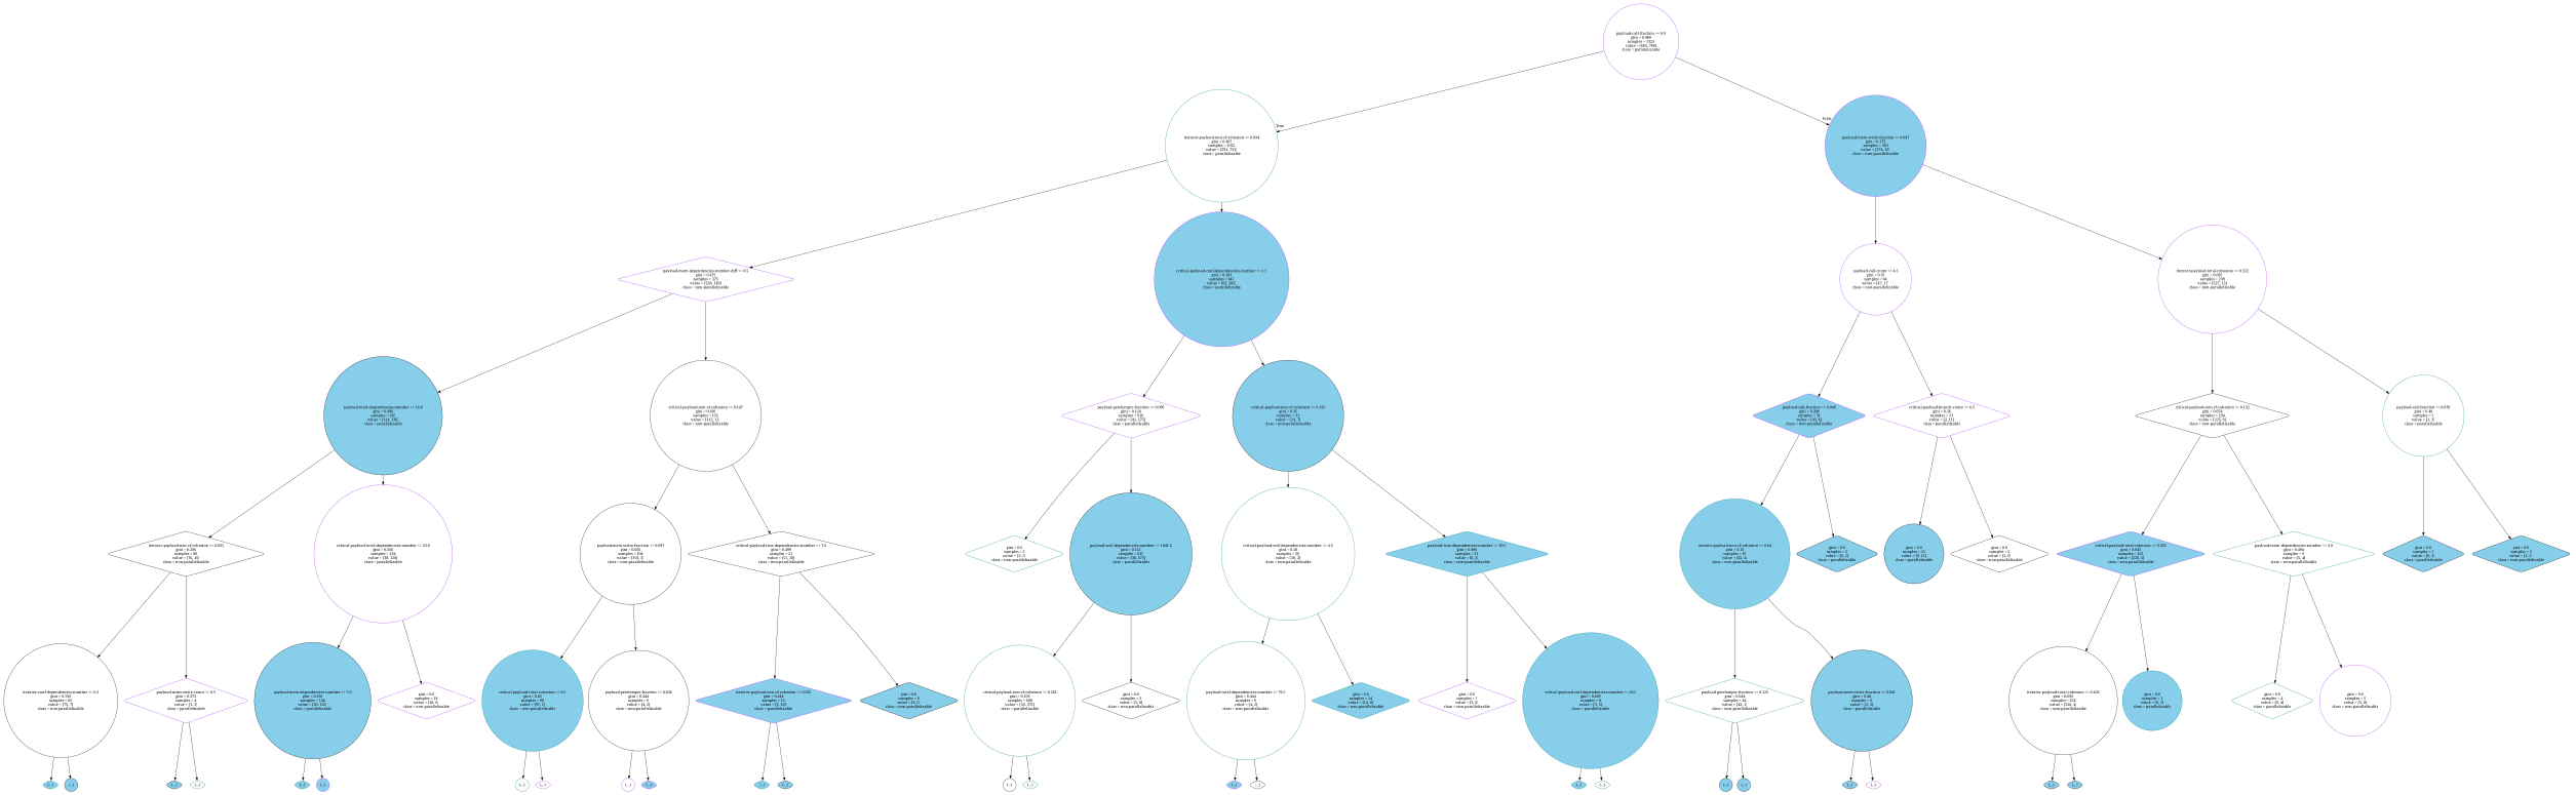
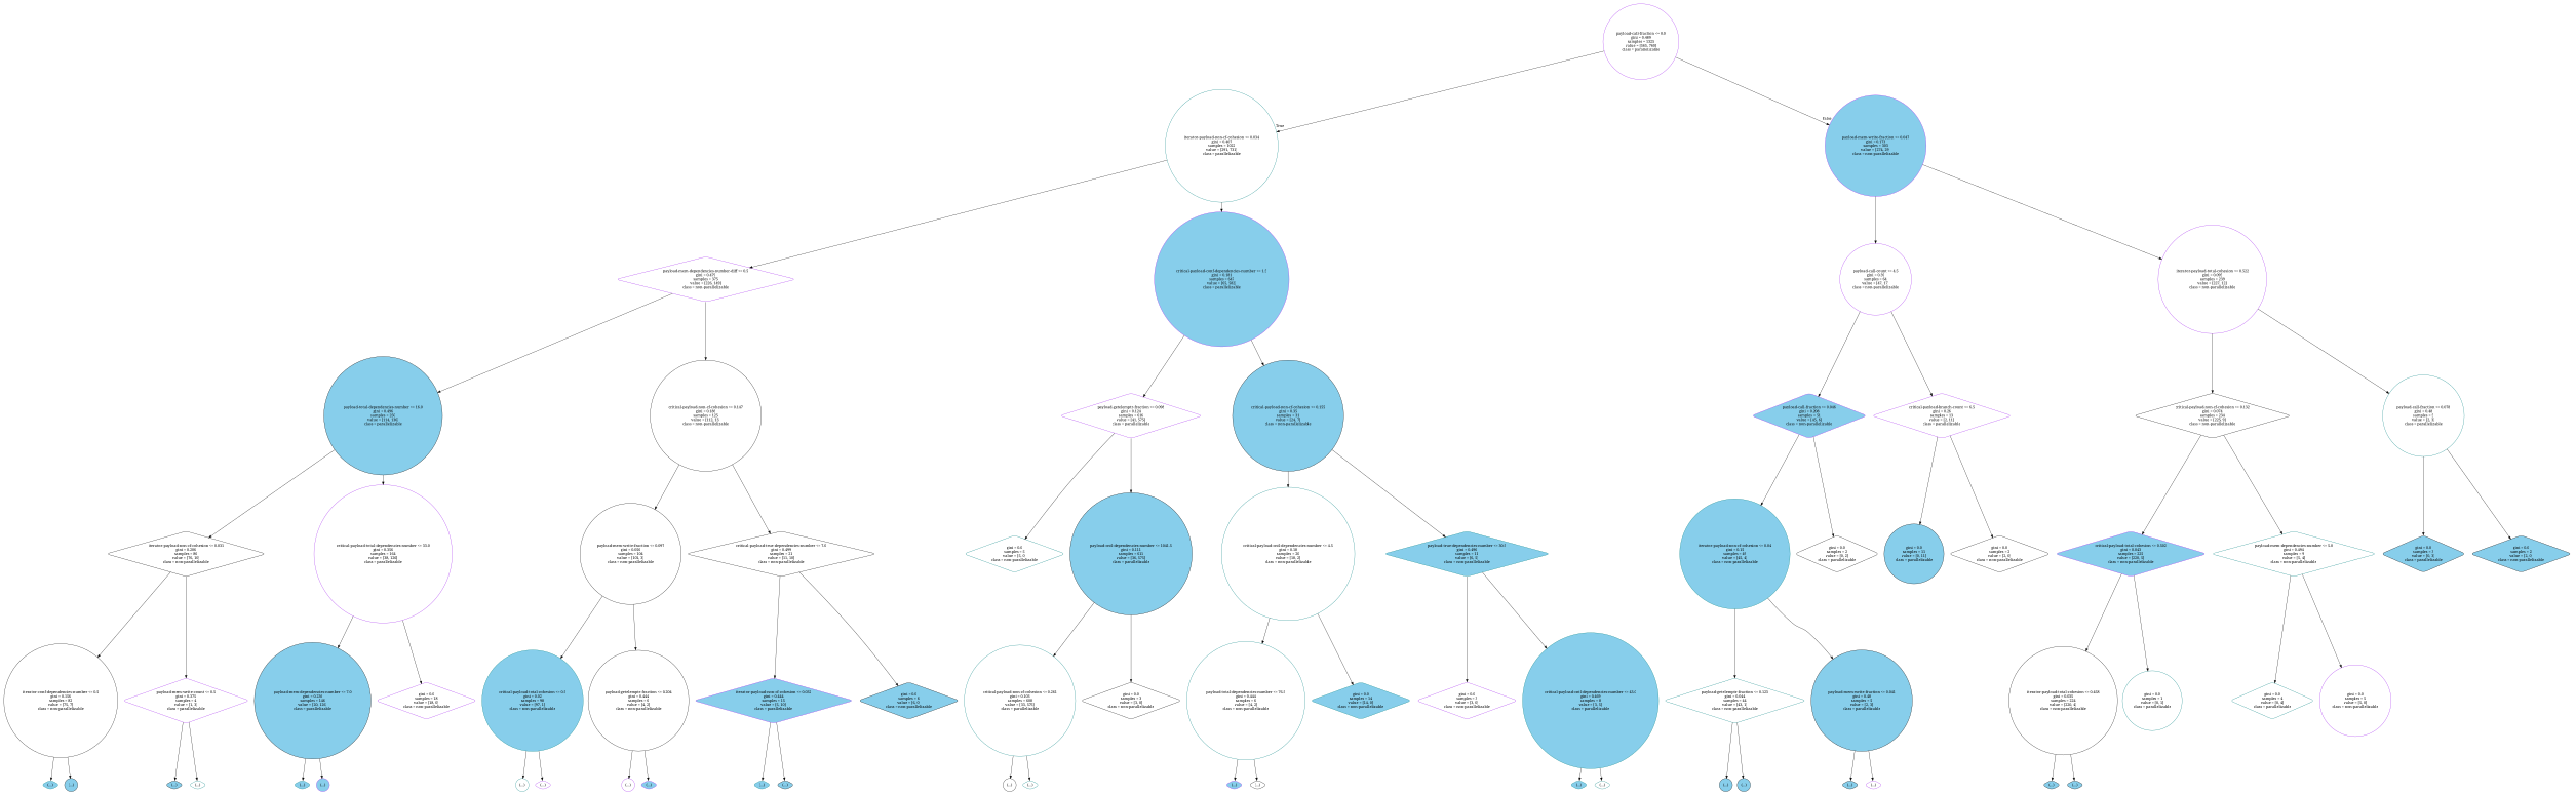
  digraph {
    fontname="Noto Serif"
    node [color=black fillcolor=white fontname="Noto Serif" shape=diamond style="filled, rounded"]
    edge [fontname="Noto Serif"]
    n1 [color=purple label="payload-call-fraction <= 0.0\ngini = 0.489\nsamples = 1325\nvalue = [565, 760]\nclass = parallelizable" shape=circle]
    n2 [color=teal label="iterator-payload-non-cf-cohesion <= 0.034\ngini = 0.407\nsamples = 1022\nvalue = [291, 731]\nclass = parallelizable" shape=circle]
    n3 [color=purple fillcolor=skyblue label="payload-mem-write-fraction <= 0.047\ngini = 0.173\nsamples = 303\nvalue = [274, 29]\nclass = non-parallelizable" shape=circle]
    n4 [color=purple label="payload-mem-dependencies-number-diff <= 0.5\ngini = 0.479\nsamples = 375\nvalue = [226, 149]\nclass = non-parallelizable"]
    n5 [color=purple fillcolor=skyblue label="critical-payload-conf-dependencies-number <= 1.5\ngini = 0.181\nsamples = 647\nvalue = [65, 582]\nclass = parallelizable" shape=circle]
    n6 [color=purple label="payload-call-count <= 4.5\ngini = 0.39\nsamples = 64\nvalue = [47, 17]\nclass = non-parallelizable" shape=circle]
    n7 [color=purple label="iterator-payload-total-cohesion <= 0.522\ngini = 0.095\nsamples = 239\nvalue = [227, 12]\nclass = non-parallelizable" shape=circle]
    n8 [fillcolor=skyblue label="payload-total-dependencies-number <= 16.0\ngini = 0.496\nsamples = 250\nvalue = [114, 136]\nclass = parallelizable" shape=circle]
    n9 [label="critical-payload-non-cf-cohesion <= 0.147\ngini = 0.186\nsamples = 125\nvalue = [112, 13]\nclass = non-parallelizable" shape=circle]
    n10 [color=purple label="payload-getelemptr-fraction <= 0.098\ngini = 0.124\nsamples = 616\nvalue = [41, 575]\nclass = parallelizable"]
    n11 [fillcolor=skyblue label="critical-payload-non-cf-cohesion <= 0.155\ngini = 0.35\nsamples = 31\nvalue = [24, 7]\nclass = non-parallelizable" shape=circle]
    n12 [label="iterator-payload-non-cf-cohesion <= 0.031\ngini = 0.206\nsamples = 86\nvalue = [76, 10]\nclass = non-parallelizable"]
    n13 [color=purple label="critical-payload-total-dependencies-number <= 33.0\ngini = 0.356\nsamples = 164\nvalue = [38, 126]\nclass = parallelizable" shape=circle]
    n14 [label="payload-mem-write-fraction <= 0.097\ngini = 0.056\nsamples = 104\nvalue = [101, 3]\nclass = non-parallelizable" shape=circle]
    n15 [label="critical-payload-true-dependencies-number <= 7.0\ngini = 0.499\nsamples = 21\nvalue = [11, 10]\nclass = non-parallelizable"]
    n16 [label="iterator-conf-dependencies-number <= 0.5\ngini = 0.156\nsamples = 82\nvalue = [75, 7]\nclass = non-parallelizable" shape=circle]
    n17 [color=purple label="payload-mem-write-count <= 0.5\ngini = 0.375\nsamples = 4\nvalue = [1, 3]\nclass = parallelizable"]
    n18 [fillcolor=skyblue label="payload-mem-dependencies-number <= 7.0\ngini = 0.236\nsamples = 146\nvalue = [20, 126]\nclass = parallelizable" shape=circle]
    n19 [color=purple label="gini = 0.0\nsamples = 18\nvalue = [18, 0]\nclass = non-parallelizable"]
    n20 [color=teal fillcolor=skyblue label="(...)"]
    n21 [fillcolor=skyblue label="(...)" shape=circle]
    n22 [fillcolor=skyblue label="(...)"]
    n23 [color=teal label="(...)"]
    n24 [color=teal fillcolor=skyblue label="(...)"]
    n25 [color=purple fillcolor=skyblue label="(...)" shape=circle]
    n26 [color=teal fillcolor=skyblue label="critical-payload-total-cohesion <= 0.5\ngini = 0.02\nsamples = 98\nvalue = [97, 1]\nclass = non-parallelizable" shape=circle]
    n27 [label="payload-getelemptr-fraction <= 0.204\ngini = 0.444\nsamples = 6\nvalue = [4, 2]\nclass = non-parallelizable" shape=circle]
    n28 [color=purple fillcolor=skyblue label="iterator-payload-non-cf-cohesion <= 0.032\ngini = 0.444\nsamples = 15\nvalue = [5, 10]\nclass = parallelizable"]
    n29 [fillcolor=skyblue label="gini = 0.0\nsamples = 6\nvalue = [6, 0]\nclass = non-parallelizable"]
    n30 [color=teal label="(...)" shape=circle]
    n31 [color=purple label="(...)"]
    n32 [color=purple label="(...)" shape=circle]
    n33 [color=purple fillcolor=skyblue label="(...)"]
    n34 [color=teal fillcolor=skyblue label="(...)"]
    n35 [fillcolor=skyblue label="(...)"]
    n36 [color=teal label="gini = 0.0\nsamples = 5\nvalue = [5, 0]\nclass = non-parallelizable"]
    n37 [fillcolor=skyblue label="payload-cntl-dependencies-number <= 1041.5\ngini = 0.111\nsamples = 611\nvalue = [36, 575]\nclass = parallelizable" shape=circle]
    n38 [color=teal label="critical-payload-cntl-dependencies-number <= 4.5\ngini = 0.18\nsamples = 20\nvalue = [18, 2]\nclass = non-parallelizable" shape=circle]
    n39 [color=teal fillcolor=skyblue label="payload-true-dependencies-number <= 30.5\ngini = 0.496\nsamples = 11\nvalue = [6, 5]\nclass = non-parallelizable"]
    n40 [color=teal label="critical-payload-non-cf-cohesion <= 0.261\ngini = 0.103\nsamples = 608\nvalue = [33, 575]\nclass = parallelizable" shape=circle]
    n41 [label="gini = 0.0\nsamples = 3\nvalue = [3, 0]\nclass = non-parallelizable"]
    n42 [label="(...)" shape=circle]
    n43 [color=teal label="(...)"]
    n44 [color=teal label="payload-total-dependencies-number <= 76.5\ngini = 0.444\nsamples = 6\nvalue = [4, 2]\nclass = non-parallelizable" shape=circle]
    n45 [color=teal fillcolor=skyblue label="gini = 0.0\nsamples = 14\nvalue = [14, 0]\nclass = non-parallelizable"]
    n46 [color=purple label="gini = 0.0\nsamples = 3\nvalue = [3, 0]\nclass = non-parallelizable"]
    n47 [color=teal fillcolor=skyblue label="critical-payload-cntl-dependencies-number <= 43.0\ngini = 0.469\nsamples = 8\nvalue = [3, 5]\nclass = parallelizable" shape=circle]
    n48 [color=purple fillcolor=skyblue label="(...)"]
    n49 [label="(...)"]
    n50 [color=teal fillcolor=skyblue label="(...)"]
    n51 [color=teal label="(...)"]
    n52 [color=purple fillcolor=skyblue label="payload-call-fraction <= 0.046\ngini = 0.208\nsamples = 51\nvalue = [45, 6]\nclass = non-parallelizable"]
    n53 [color=purple label="critical-payload-branch-count <= 6.5\ngini = 0.26\nsamples = 13\nvalue = [2, 11]\nclass = parallelizable"]
    n54 [label="critical-payload-non-cf-cohesion <= 0.132\ngini = 0.074\nsamples = 234\nvalue = [225, 9]\nclass = non-parallelizable"]
    n55 [color=teal label="payload-call-fraction <= 0.078\ngini = 0.48\nsamples = 5\nvalue = [2, 3]\nclass = parallelizable" shape=circle]
    n56 [color=teal fillcolor=skyblue label="iterator-payload-non-cf-cohesion <= 0.04\ngini = 0.15\nsamples = 49\nvalue = [45, 4]\nclass = non-parallelizable" shape=circle]
-   n57 [fillcolor=skyblue label="gini = 0.0\nsamples = 2\nvalue = [0, 2]\nclass = parallelizable"]
+   n57 [label="gini = 0.0\nsamples = 2\nvalue = [0, 2]\nclass = parallelizable"]
    n58 [fillcolor=skyblue label="gini = 0.0\nsamples = 11\nvalue = [0, 11]\nclass = parallelizable" shape=circle]
    n59 [label="gini = 0.0\nsamples = 2\nvalue = [2, 0]\nclass = non-parallelizable"]
    n60 [color=teal label="payload-getelemptr-fraction <= 0.123\ngini = 0.044\nsamples = 44\nvalue = [43, 1]\nclass = non-parallelizable"]
    n61 [fillcolor=skyblue label="payload-mem-write-fraction <= 0.041\ngini = 0.48\nsamples = 5\nvalue = [2, 3]\nclass = parallelizable" shape=circle]
    n62 [fillcolor=skyblue label="(...)" shape=circle]
    n63 [fillcolor=skyblue label="(...)" shape=circle]
    n64 [fillcolor=skyblue label="(...)"]
    n65 [color=purple label="(...)"]
    n66 [color=purple fillcolor=skyblue label="critical-payload-total-cohesion <= 0.502\ngini = 0.043\nsamples = 225\nvalue = [220, 5]\nclass = non-parallelizable"]
    n67 [color=teal label="payload-mem-dependencies-number <= 5.0\ngini = 0.494\nsamples = 9\nvalue = [5, 4]\nclass = non-parallelizable"]
    n68 [fillcolor=skyblue label="gini = 0.0\nsamples = 3\nvalue = [0, 3]\nclass = parallelizable"]
    n69 [fillcolor=skyblue label="gini = 0.0\nsamples = 2\nvalue = [2, 0]\nclass = non-parallelizable"]
    n70 [label="iterator-payload-total-cohesion <= 0.458\ngini = 0.035\nsamples = 224\nvalue = [220, 4]\nclass = non-parallelizable" shape=circle]
-   n71 [color=teal fillcolor=skyblue label="gini = 0.0\nsamples = 1\nvalue = [0, 1]\nclass = parallelizable" shape=circle]
+   n71 [color=teal label="gini = 0.0\nsamples = 1\nvalue = [0, 1]\nclass = parallelizable" shape=circle]
    n72 [color=teal label="gini = 0.0\nsamples = 4\nvalue = [0, 4]\nclass = parallelizable"]
    n73 [color=purple label="gini = 0.0\nsamples = 5\nvalue = [5, 0]\nclass = non-parallelizable" shape=circle]
    n74 [fillcolor=skyblue label="(...)"]
    n75 [fillcolor=skyblue label="(...)"]
    n1 -> n2 [headlabel=True labelangle=45 labeldistance=2.5]
    n1 -> n3 [headlabel=False labelangle=-45 labeldistance=2.5]
    n2 -> n4
    n2 -> n5
    n3 -> n6
    n3 -> n7
    n4 -> n8
    n4 -> n9
    n5 -> n10
    n5 -> n11
    n6 -> n52
    n6 -> n53
    n7 -> n54
    n7 -> n55
    n8 -> n12
    n8 -> n13
    n9 -> n14
    n9 -> n15
    n10 -> n36
    n10 -> n37
    n11 -> n38
    n11 -> n39
    n12 -> n16
    n12 -> n17
    n13 -> n18
    n13 -> n19
    n14 -> n26
    n14 -> n27
    n15 -> n28
    n15 -> n29
    n16 -> n20
    n16 -> n21
    n17 -> n22
    n17 -> n23
    n18 -> n24
    n18 -> n25
    n26 -> n30
    n26 -> n31
    n27 -> n32
    n27 -> n33
    n28 -> n34
    n28 -> n35
    n37 -> n40
    n37 -> n41
    n38 -> n44
    n38 -> n45
    n39 -> n46
    n39 -> n47
    n40 -> n42
    n40 -> n43
    n44 -> n48
    n44 -> n49
    n47 -> n50
    n47 -> n51
    n52 -> n56
    n52 -> n57
    n53 -> n58
    n53 -> n59
    n54 -> n66
    n54 -> n67
    n55 -> n68
    n55 -> n69
    n56 -> n60
    n56 -> n61
    n60 -> n62
    n60 -> n63
    n61 -> n64
    n61 -> n65
    n66 -> n70
    n66 -> n71
    n67 -> n72
    n67 -> n73
    n70 -> n74
    n70 -> n75
  }
